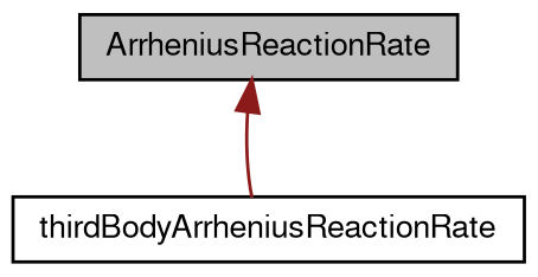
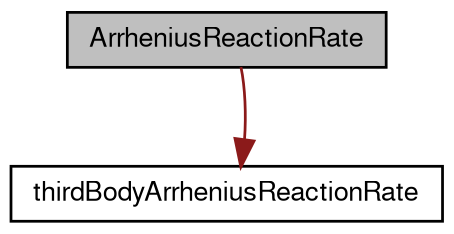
  digraph {
    node [color=black fontname=FreeSans fontsize=10 shape=record]
    n1 [fillcolor=grey75 fontcolor=black height=0.2 label=ArrheniusReactionRate style=filled width=0.4]
    n2 [height=0.2 label=thirdBodyArrheniusReactionRate width=0.4]
-   n1 -> n2 [color=firebrick4 dir=back fontname=FreeSans fontsize=10 labelfontname=FreeSans labelfontsize=10 style=solid]
+   n2 -> n1 [color=firebrick4 dir=back fontname=FreeSans fontsize=10 labelfontname=FreeSans labelfontsize=10 style=solid]
  }
